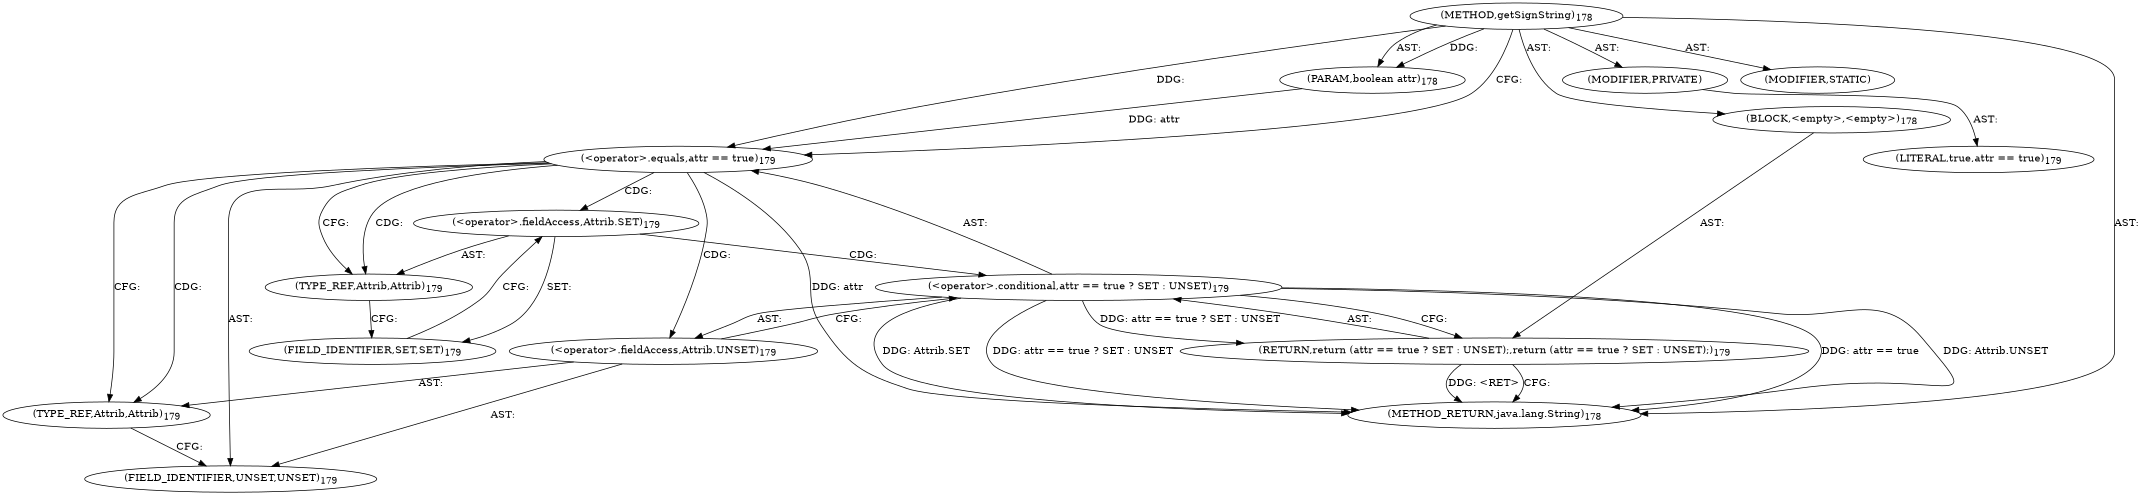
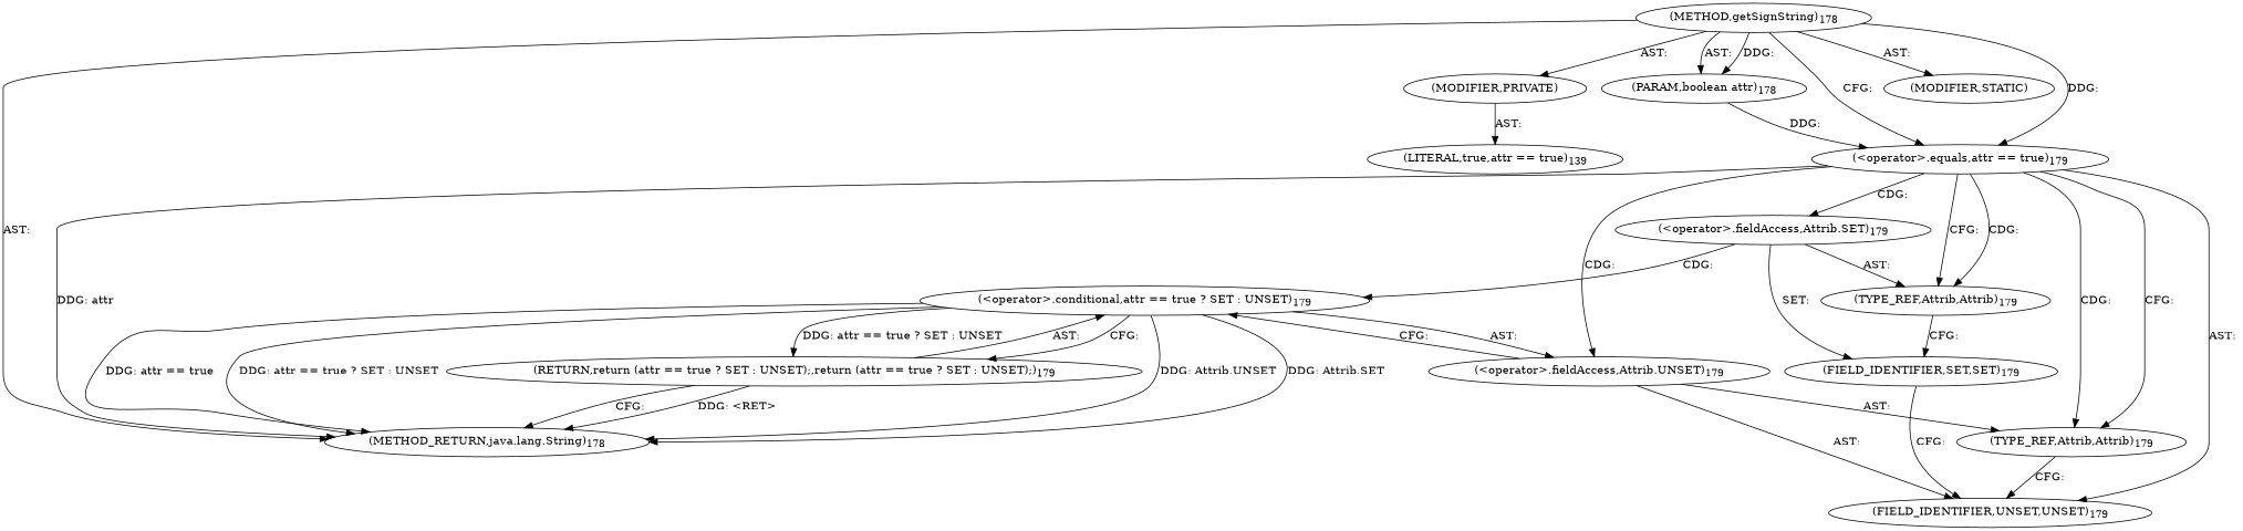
  digraph {
    n1 [label=<(METHOD,getSignString)<SUB>178</SUB>>]
    n2 [label=<(PARAM,boolean attr)<SUB>178</SUB>>]
-   n3 [label=<(BLOCK,&lt;empty&gt;,&lt;empty&gt;)<SUB>178</SUB>>]
    n4 [label=<(&lt;operator&gt;.equals,attr == true)<SUB>179</SUB>>]
    n5 [label=<(MODIFIER,PRIVATE)>]
    n6 [label=<(MODIFIER,STATIC)>]
    n7 [label=<(METHOD_RETURN,java.lang.String)<SUB>178</SUB>>]
    n8 [label=<(RETURN,return (attr == true ? SET : UNSET);,return (attr == true ? SET : UNSET);)<SUB>179</SUB>>]
    n9 [label=<(&lt;operator&gt;.fieldAccess,Attrib.SET)<SUB>179</SUB>>]
    n10 [label=<(&lt;operator&gt;.fieldAccess,Attrib.UNSET)<SUB>179</SUB>>]
    n11 [label=<(TYPE_REF,Attrib,Attrib)<SUB>179</SUB>>]
    n12 [label=<(TYPE_REF,Attrib,Attrib)<SUB>179</SUB>>]
    n13 [label=<(FIELD_IDENTIFIER,UNSET,UNSET)<SUB>179</SUB>>]
-   n14 [label=<(LITERAL,true,attr == true)<SUB>179</SUB>>]
+   n14 [label=<(LITERAL,true,attr == true)<SUB>139</SUB>>]
    n15 [label=<(&lt;operator&gt;.conditional,attr == true ? SET : UNSET)<SUB>179</SUB>>]
    n16 [label=<(FIELD_IDENTIFIER,SET,SET)<SUB>179</SUB>>]
    n1 -> n2 [label="AST: "]
    n1 -> n2 [label="DDG: "]
-   n1 -> n3 [label="AST: "]
    n1 -> n4 [label="CFG: "]
    n1 -> n4 [label="DDG: "]
    n1 -> n5 [label="AST: "]
    n1 -> n6 [label="AST: "]
    n1 -> n7 [label="AST: "]
-   n2 -> n4 [label="DDG: attr"]
-   n3 -> n8 [label="AST: "]
+   n2 -> n4 [label="DDG: "]
    n4 -> n7 [label="DDG: attr"]
    n4 -> n9 [label="CDG: "]
    n4 -> n10 [label="CDG: "]
    n4 -> n11 [label="CFG: "]
    n4 -> n11 [label="CDG: "]
    n4 -> n12 [label="CFG: "]
    n4 -> n12 [label="CDG: "]
    n4 -> n13 [label="AST: "]
    n5 -> n14 [label="AST: "]
    n8 -> n7 [label="CFG: "]
    n8 -> n7 [label="DDG: &lt;RET&gt;"]
    n8 -> n15 [label="AST: "]
    n9 -> n11 [label="AST: "]
    n9 -> n15 [label="CDG: "]
    n9 -> n16 [label="SET: "]
    n10 -> n12 [label="AST: "]
    n10 -> n13 [label="AST: "]
    n10 -> n15 [label="CFG: "]
    n11 -> n16 [label="CFG: "]
    n12 -> n13 [label="CFG: "]
-   n15 -> n4 [label="AST: "]
    n15 -> n7 [label="DDG: attr == true"]
    n15 -> n7 [label="DDG: Attrib.UNSET"]
    n15 -> n7 [label="DDG: Attrib.SET"]
    n15 -> n7 [label="DDG: attr == true ? SET : UNSET"]
    n15 -> n8 [label="CFG: "]
    n15 -> n8 [label="DDG: attr == true ? SET : UNSET"]
    n15 -> n10 [label="AST: "]
-   n16 -> n9 [label="CFG: "]
+   n16 -> n13 [label="CFG: "]
  }
